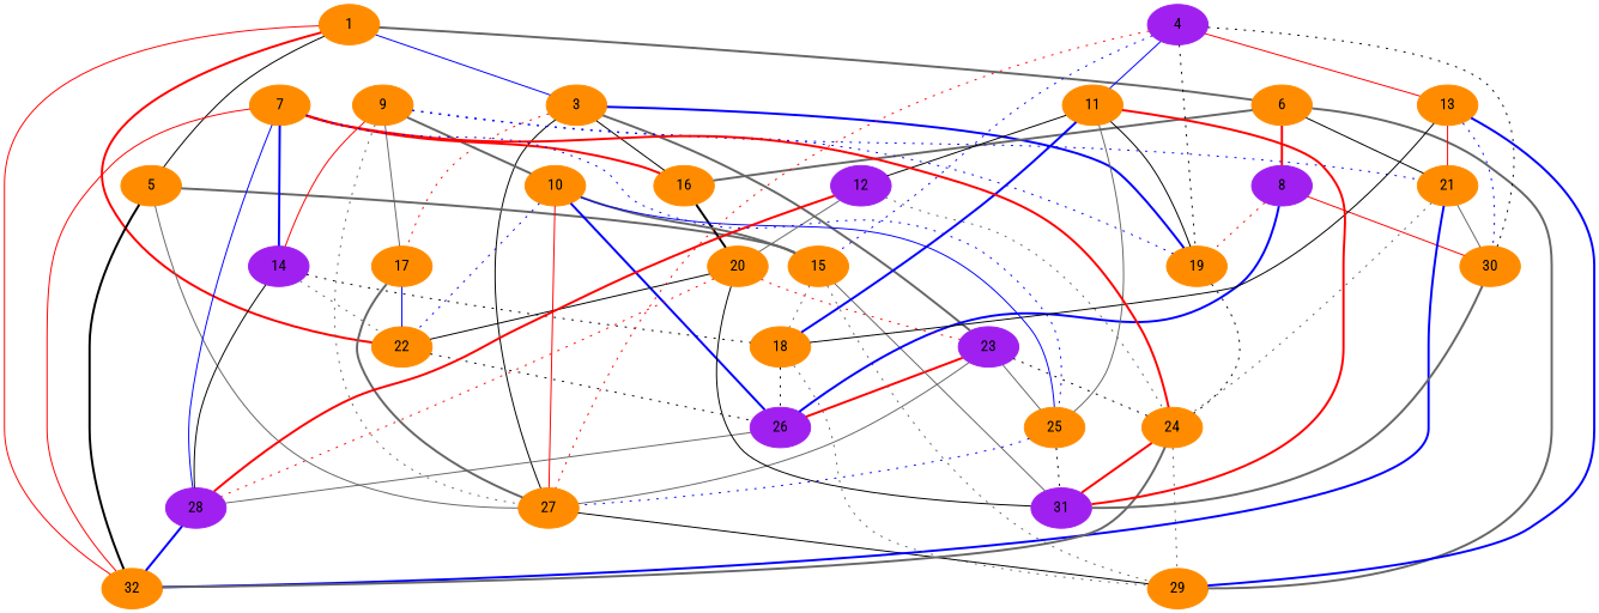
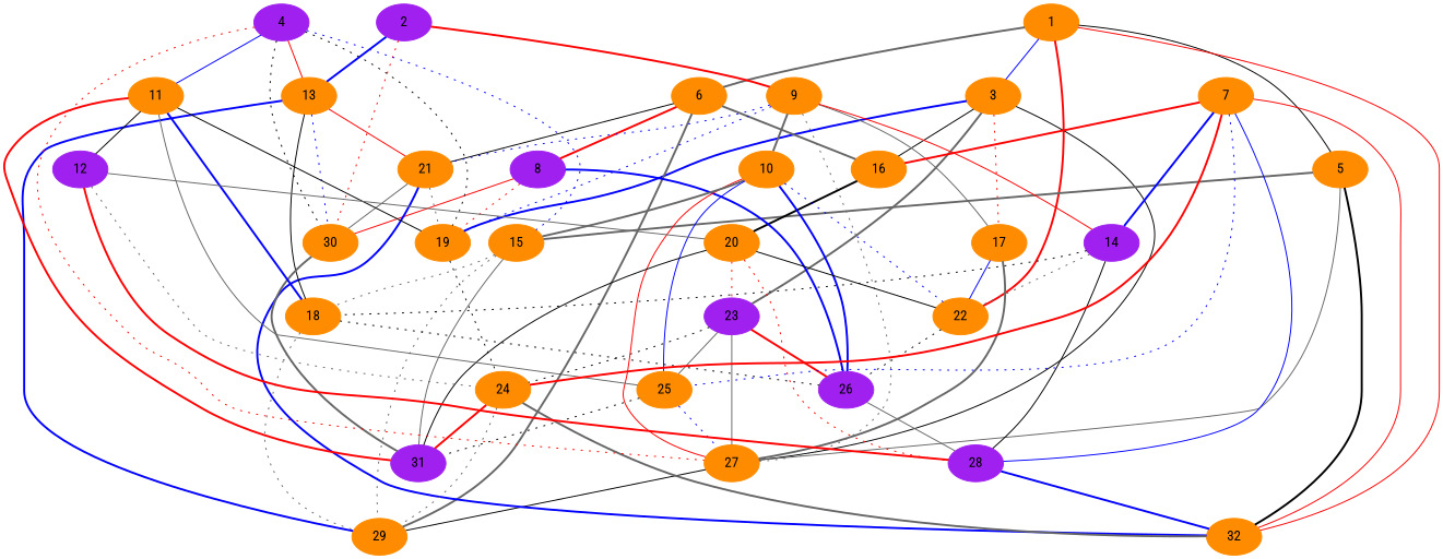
  graph {
    fontname="Roboto Condensed"
    node [color=darkorange fontname="Roboto Condensed" style=filled]
    edge [color=gray40 fontname="Roboto Condensed" style=solid weight=1.0]
    1
    3
    5
    6
    22
    32
    27
    16
    17
    19
    23 [color=purple]
    15
    8 [color=purple]
    21
    29
    26 [color=purple]
+   2 [color=purple]
    9
    13
    30
    14 [color=purple]
    10
    18
    31 [color=purple]
    20
    24
    25
    4 [color=purple]
    11
    12 [color=purple]
    7
    28 [color=purple]
    1 -- 3 [color=blue]
    1 -- 5 [color=black]
    1 -- 6 [style=bold weight=2.0]
    1 -- 22 [color=red style=bold]
    1 -- 32 [color=red]
    3 -- 27 [color=black]
    3 -- 16 [color=black]
    3 -- 17 [color=red style=dotted]
    3 -- 19 [color=blue style=bold]
    3 -- 23 [style=bold]
    5 -- 32 [color=black style=bold]
    5 -- 27
    5 -- 15 [style=bold]
    6 -- 16 [style=bold]
    6 -- 8 [color=red style=bold]
    6 -- 21 [color=black]
    6 -- 29 [style=bold]
    22 -- 26 [color=black style=dotted]
    27 -- 29 [color=black]
    16 -- 20 [color=black style=bold]
    17 -- 22 [color=blue]
    17 -- 27 [style=bold]
    19 -- 24 [color=black style=dotted]
    23 -- 27
    23 -- 26 [color=red style=bold]
    23 -- 24 [color=black style=dotted]
    23 -- 25
    15 -- 29 [style=dotted]
    15 -- 18 [style=dotted]
    15 -- 31
    8 -- 19 [color=red style=dotted]
    8 -- 26 [color=blue style=bold]
    8 -- 30 [color=red]
    21 -- 32 [color=blue style=bold]
    21 -- 30
-   21 -- 24 [style=dotted]
+   21 -- 19 [style=dotted]
    26 -- 28
+   2 -- 9 [color=red style=bold]
+   2 -- 13 [color=blue style=bold]
+   2 -- 30 [color=red style=dotted]
    9 -- 27 [style=dotted]
    9 -- 17
    9 -- 19 [color=blue style=dotted]
    9 -- 21 [color=blue style=dotted]
    9 -- 14 [color=red weight=2.0]
    9 -- 10 [style=bold]
    13 -- 21 [color=red]
    13 -- 29 [color=blue style=bold]
    13 -- 30 [color=blue style=dotted]
    13 -- 18 [color=black]
    30 -- 31 [style=bold]
    14 -- 22 [style=dotted]
    14 -- 18 [color=black style=dotted]
    14 -- 28 [color=black]
    10 -- 22 [color=blue style=dotted]
    10 -- 27 [color=red]
    10 -- 15 [style=bold]
    10 -- 26 [color=blue style=bold]
    10 -- 25 [color=blue]
    18 -- 29 [style=dotted]
    18 -- 26 [color=black style=dotted]
    20 -- 22 [color=black]
    20 -- 23 [color=red style=dotted]
    20 -- 31 [color=black]
    20 -- 28 [color=red style=dotted]
    24 -- 32 [style=bold]
    24 -- 29 [style=dotted]
    24 -- 31 [color=red style=bold]
    25 -- 27 [color=blue style=dotted]
    25 -- 31 [color=black style=dotted]
    4 -- 27 [color=red style=dotted]
    4 -- 19 [color=black style=dotted]
    4 -- 15 [color=blue style=dotted]
    4 -- 13 [color=red]
    4 -- 30 [color=black style=dotted]
    4 -- 11 [color=blue]
    11 -- 19 [color=black]
    11 -- 18 [color=blue style=bold]
    11 -- 31 [color=red style=bold]
    11 -- 25
    11 -- 12 [color=black]
    12 -- 20
    12 -- 24 [style=dotted]
    12 -- 28 [color=red style=bold]
    7 -- 32 [color=red]
    7 -- 16 [color=red style=bold]
    7 -- 14 [color=blue style=bold]
    7 -- 24 [color=red style=bold]
    7 -- 25 [color=blue style=dotted]
    7 -- 28 [color=blue]
    28 -- 32 [color=blue style=bold]
  }
